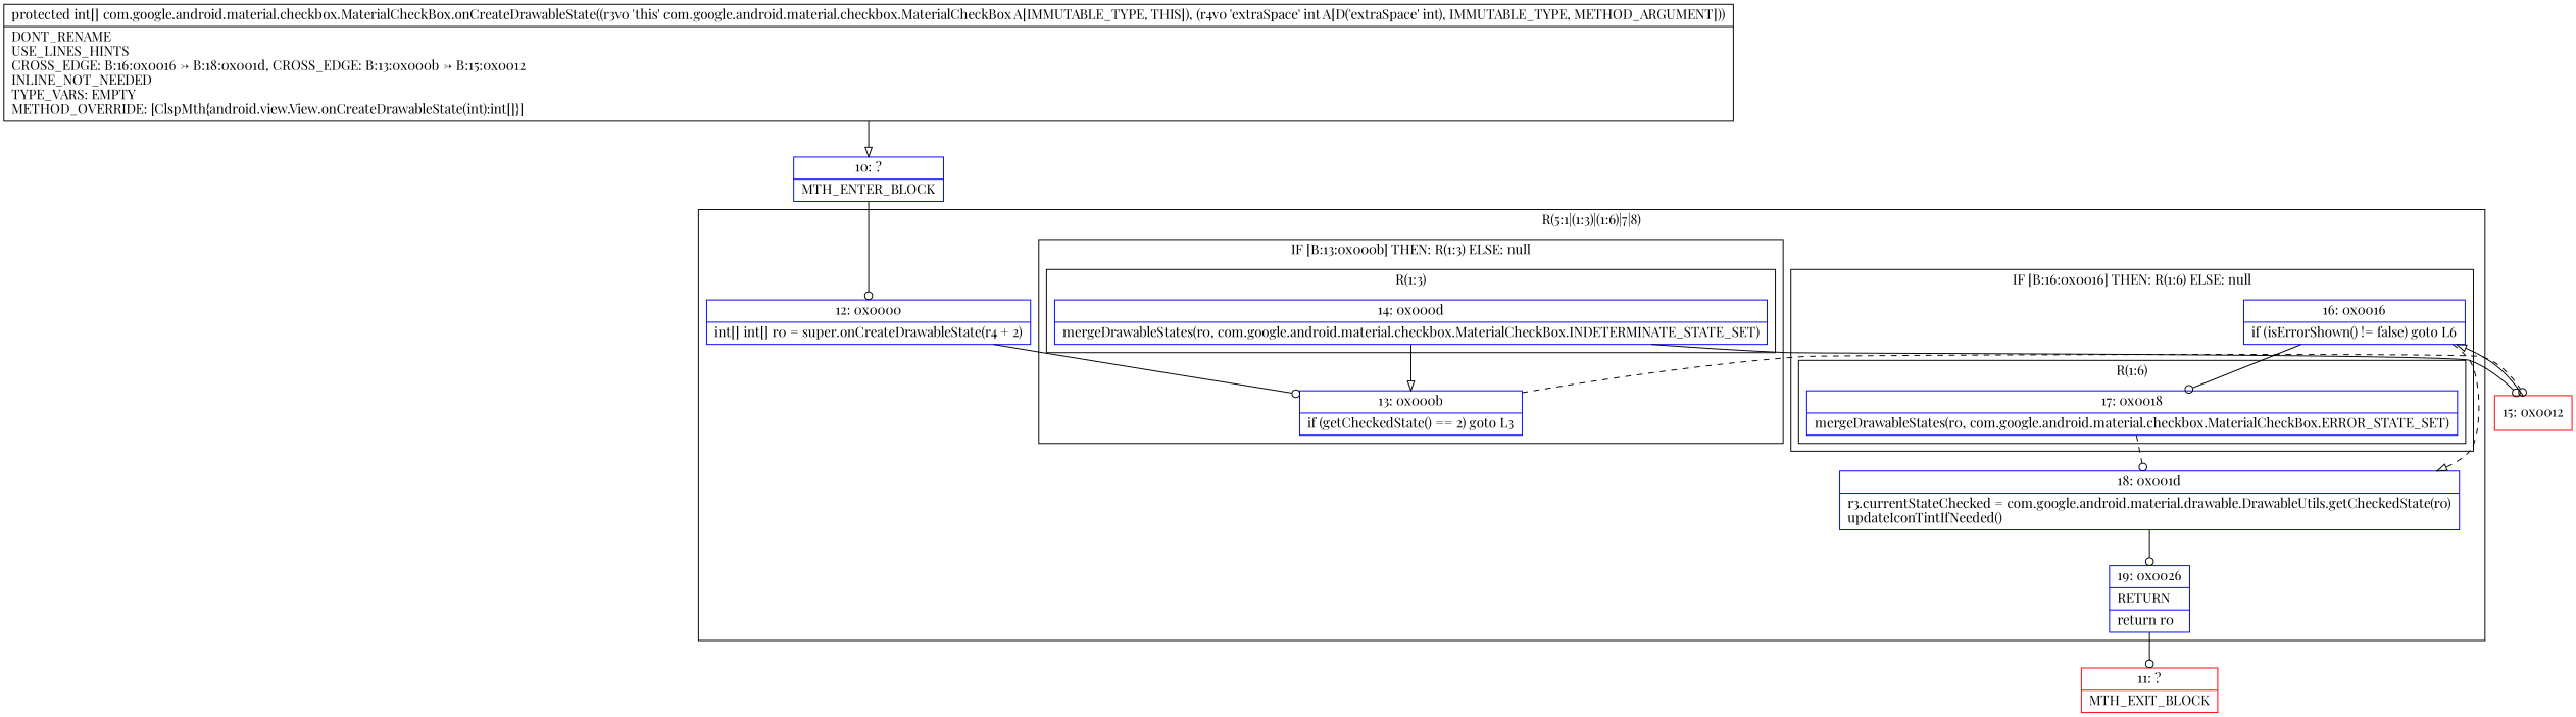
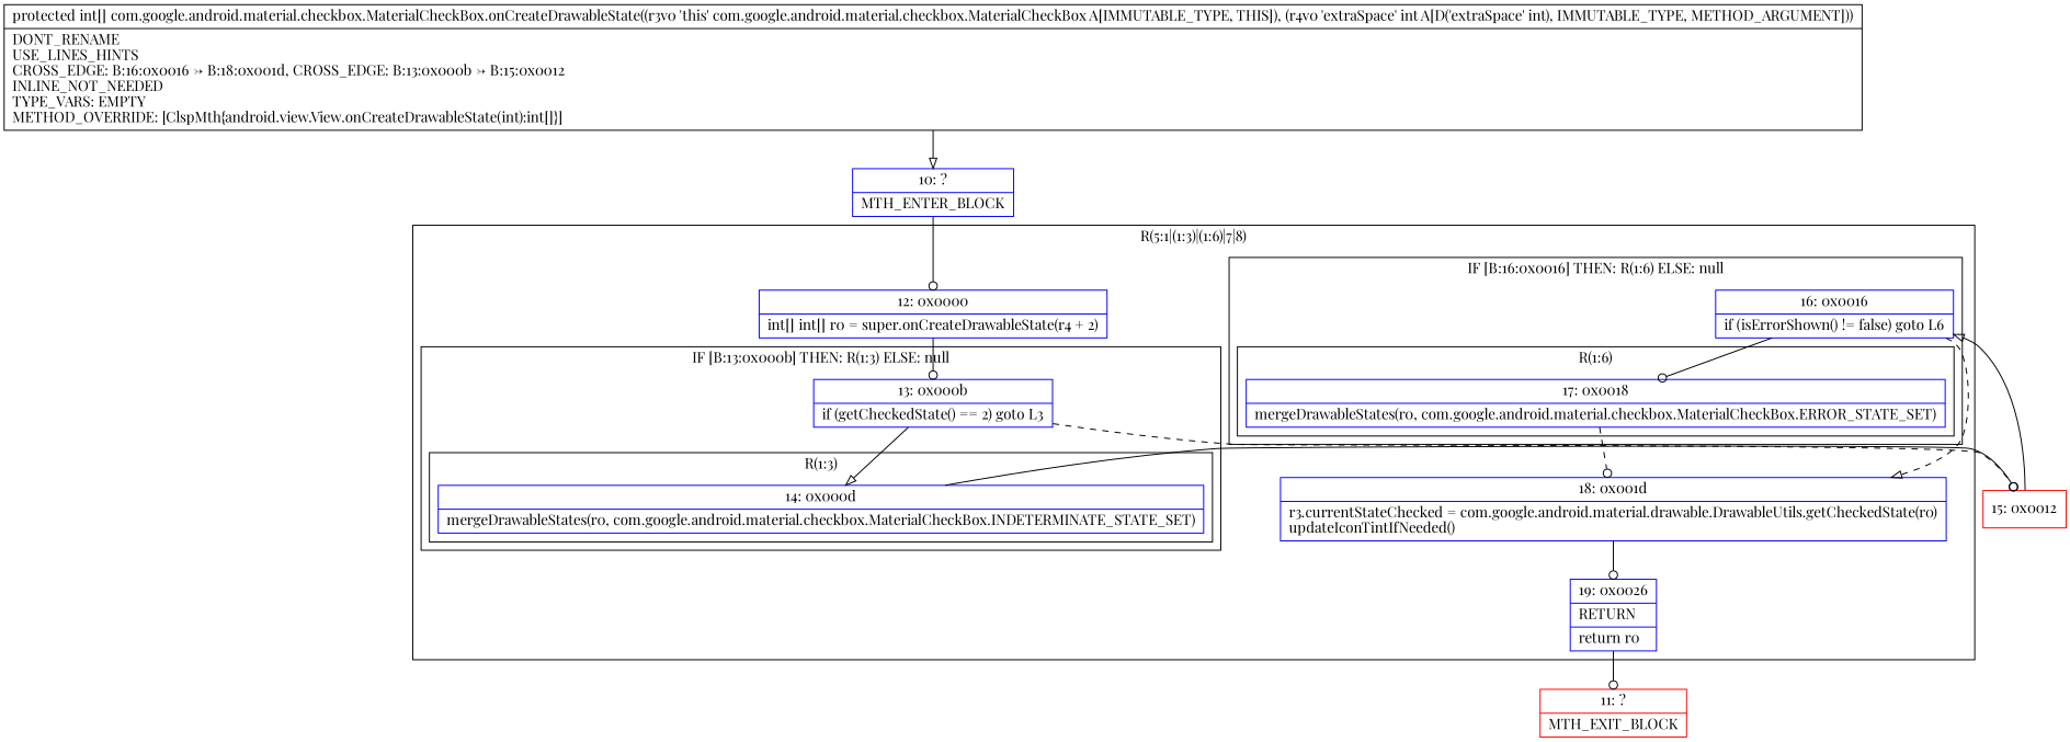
  digraph {
    fontname="Playfair Display"
    node [color=blue fontname="Playfair Display" shape=record]
    edge [arrowhead=odot fontname="Playfair Display"]
    n1 [label="{14\:\ 0x000d|mergeDrawableStates(r0, com.google.android.material.checkbox.MaterialCheckBox.INDETERMINATE_STATE_SET)\l}"]
    n2 [label="{13\:\ 0x000b|if (getCheckedState() == 2) goto L3\l}"]
    n3 [label="{17\:\ 0x0018|mergeDrawableStates(r0, com.google.android.material.checkbox.MaterialCheckBox.ERROR_STATE_SET)\l}"]
    n4 [label="{16\:\ 0x0016|if (isErrorShown() != false) goto L6\l}"]
    n5 [label="{12\:\ 0x0000|int[] int[] r0 = super.onCreateDrawableState(r4 + 2)\l}"]
    n6 [label="{18\:\ 0x001d|r3.currentStateChecked = com.google.android.material.drawable.DrawableUtils.getCheckedState(r0)\lupdateIconTintIfNeeded()\l}"]
    n7 [label="{19\:\ 0x0026|RETURN\l|return r0\l}"]
    n8 [color=red label="{15\:\ 0x0012}"]
    n9 [color=red label="{11\:\ ?|MTH_EXIT_BLOCK\l}"]
    n10 [label="{10\:\ ?|MTH_ENTER_BLOCK\l}"]
    n11 [label="{protected int[] com.google.android.material.checkbox.MaterialCheckBox.onCreateDrawableState((r3v0 'this' com.google.android.material.checkbox.MaterialCheckBox A[IMMUTABLE_TYPE, THIS]), (r4v0 'extraSpace' int A[D('extraSpace' int), IMMUTABLE_TYPE, METHOD_ARGUMENT]))  | DONT_RENAME\lUSE_LINES_HINTS\lCROSS_EDGE: B:16:0x0016 \-\> B:18:0x001d, CROSS_EDGE: B:13:0x000b \-\> B:15:0x0012\lINLINE_NOT_NEEDED\lTYPE_VARS: EMPTY\lMETHOD_OVERRIDE: [ClspMth\{android.view.View.onCreateDrawableState(int):int[]\}]\l}" color=""]
    subgraph cluster_1 {
      label="R(5:1|(1:3)|(1:6)|7|8)"
      n5
      n6
      n7
      subgraph cluster_2 {
        label="IF [B:13:0x000b] THEN: R(1:3) ELSE: null"
        n2
        subgraph cluster_3 {
          label="R(1:3)"
          n1
        }
      }
      subgraph cluster_4 {
        label="IF [B:16:0x0016] THEN: R(1:6) ELSE: null"
        n4
        subgraph cluster_5 {
          label="R(1:6)"
          n3
        }
      }
    }
    n1 -> n8
-   n1 -> n2 [arrowhead=onormal]
+   n2 -> n1 [arrowhead=onormal]
    n2 -> n8 [style=dashed]
    n3 -> n6 [style=dashed]
    n4 -> n3
    n4 -> n6 [arrowhead=onormal style=dashed]
    n5 -> n2
    n6 -> n7
    n7 -> n9
    n8 -> n4 [arrowhead=onormal]
    n10 -> n5
    n11 -> n10 [arrowhead=onormal]
  }
